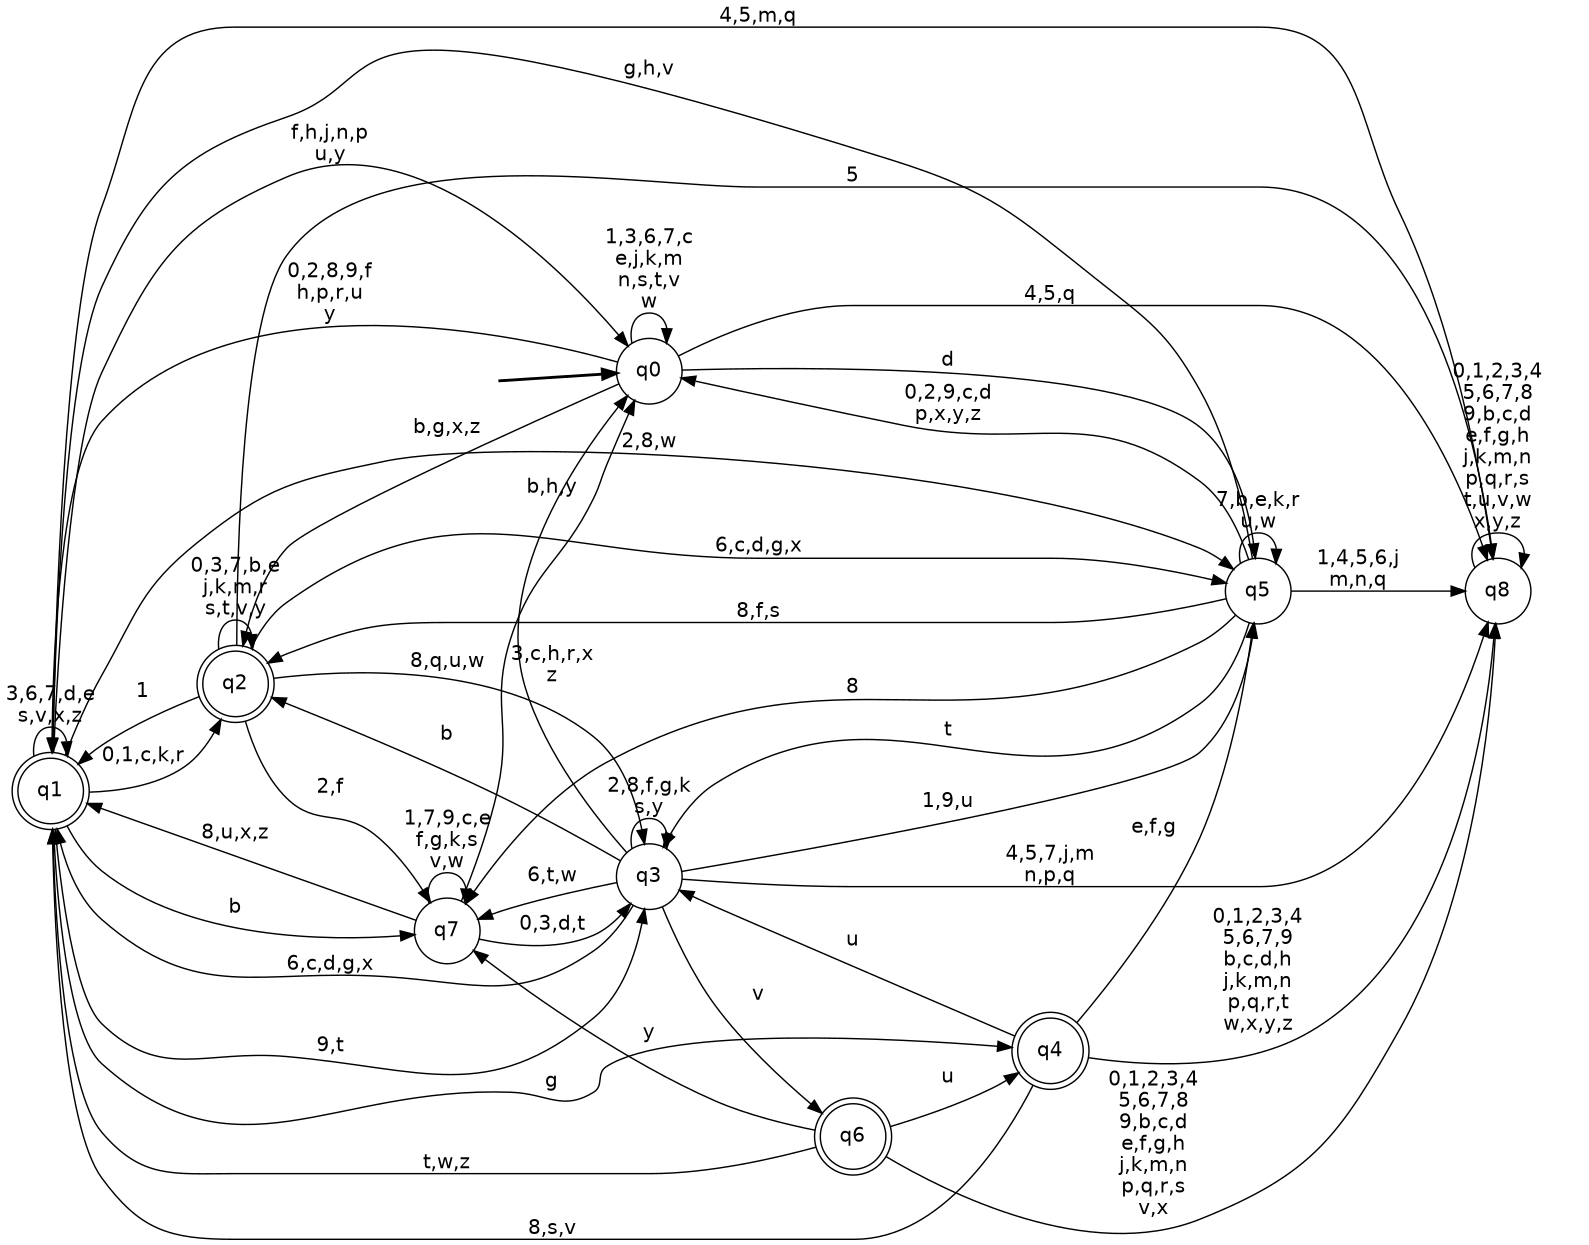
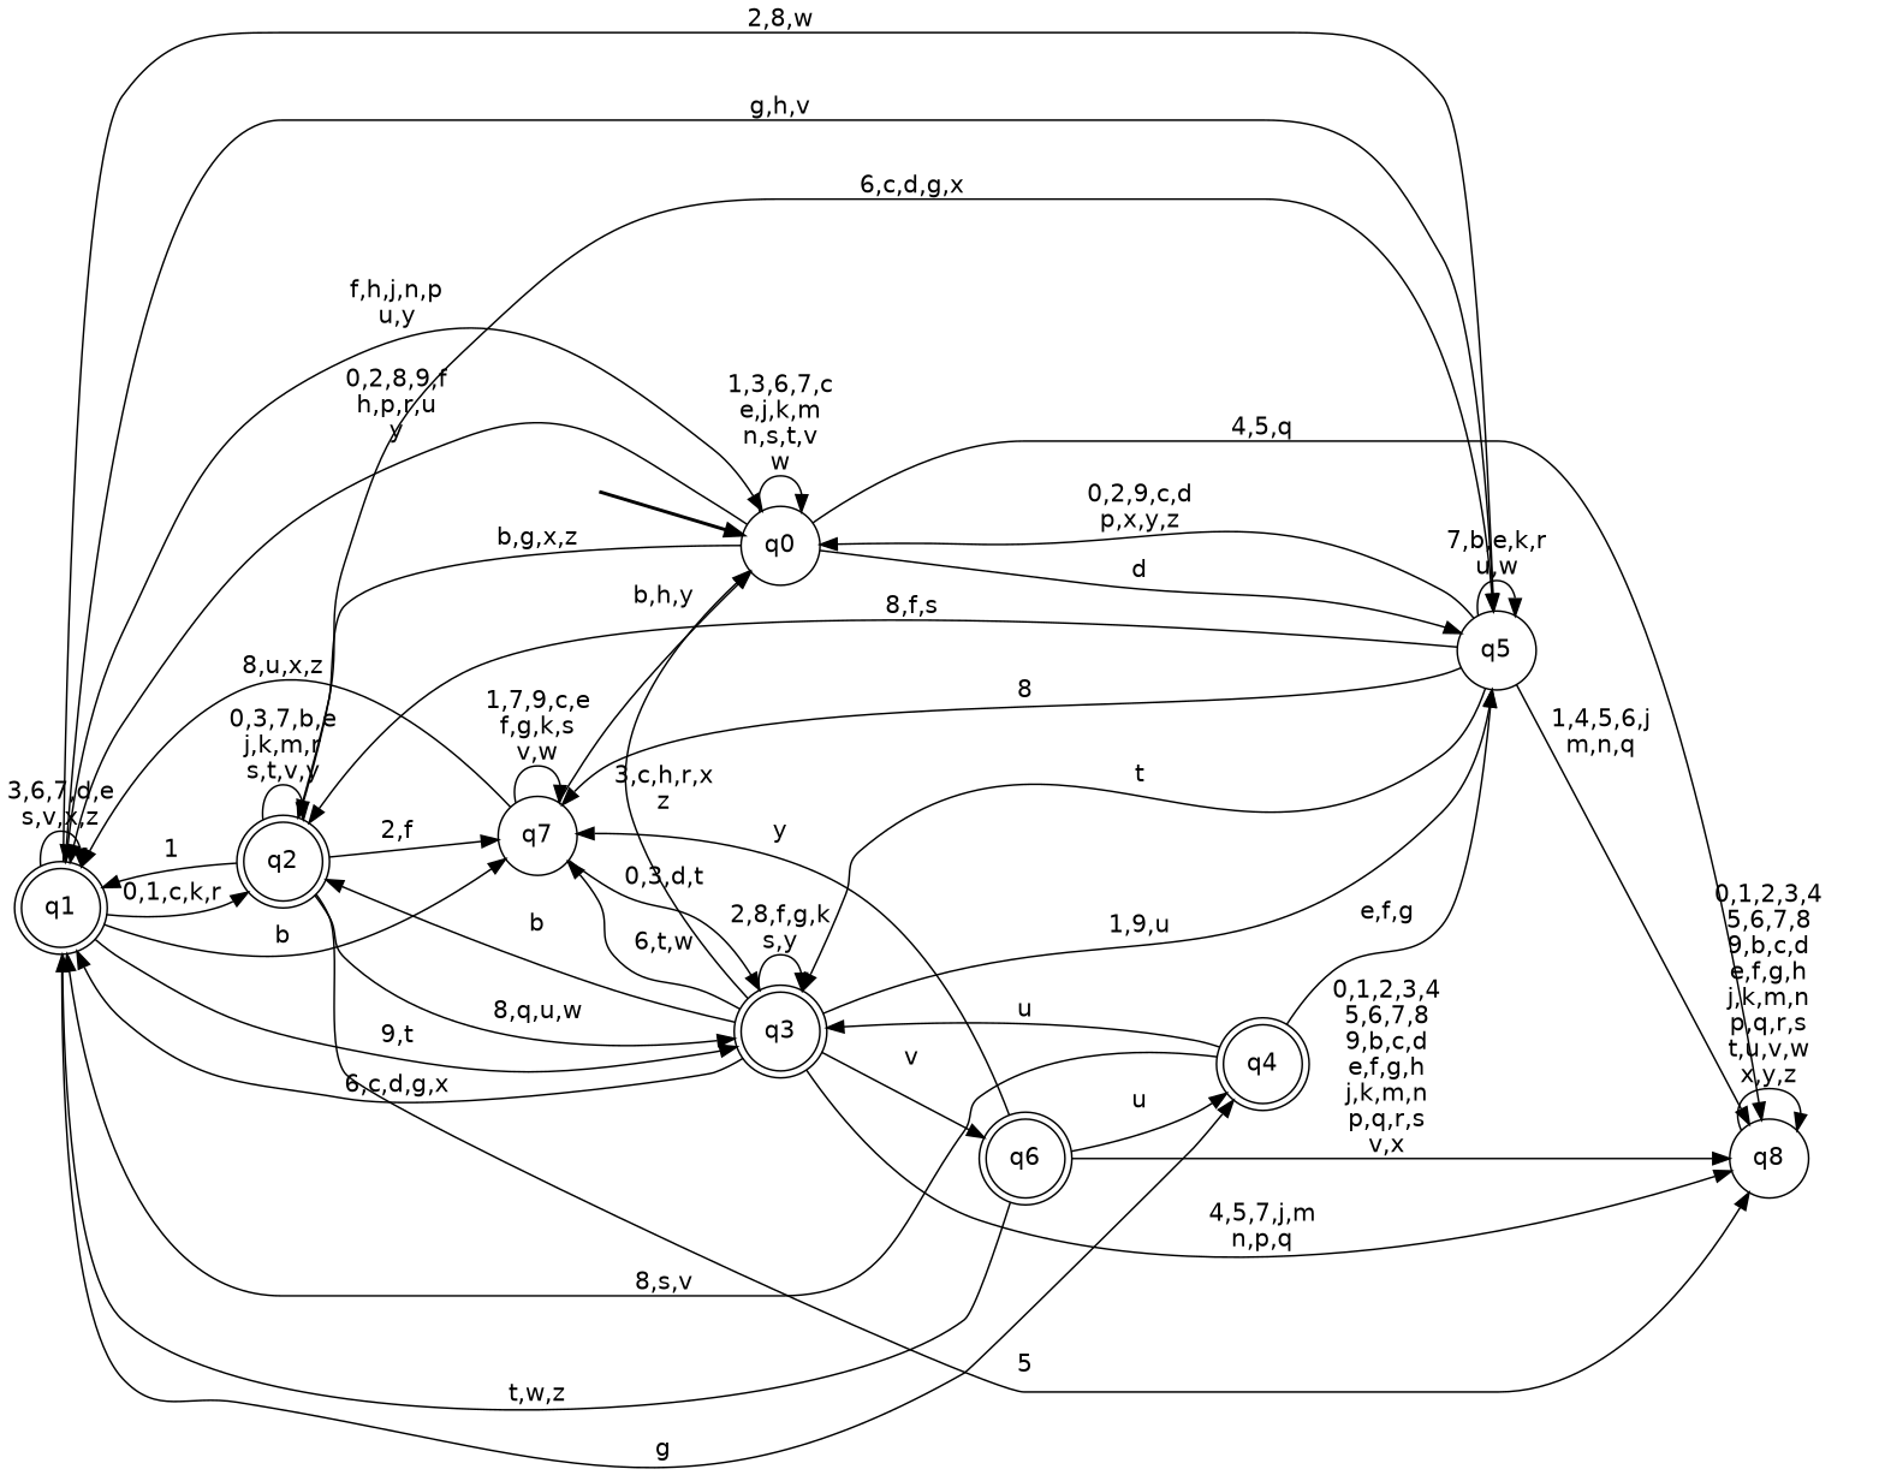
  digraph {
    fontname="DejaVu Sans"
    rankdir=LR
    node [fontname="DejaVu Sans" shape=doublecircle style="rounded,filled" color=black fillcolor=white]
    edge [fontname="DejaVu Sans"]
    __start0 [height=0 shape=none style=invis width=0 color="" fillcolor=""]
    n2 [label=q0 shape=circle style=filled]
    n3 [label=q1]
    n4 [label=q2]
    n5 [label=q5 shape=circle style=filled]
    n6 [label=q8 shape=circle style=filled]
-   n7 [label=q3 shape=circle]
+   n7 [label=q3]
    n8 [label=q4]
    n9 [label=q7 shape=circle]
    n10 [label=q6]
    subgraph cluster_1 {
      nodesep=0.15
      ranksep=0.15
      style=invis
      __start0
      n2
    }
    __start0 -> n2 [penwidth=2]
    n2 -> n2 [label="1,3,6,7,c\ne,j,k,m\nn,s,t,v\nw"]
    n2 -> n3 [label="0,2,8,9,f\nh,p,r,u\ny"]
    n2 -> n4 [label="b,g,x,z"]
    n2 -> n5 [label=d]
    n2 -> n6 [label="4,5,q"]
    n3 -> n2 [label="f,h,j,n,p\nu,y"]
    n3 -> n3 [label="3,6,7,d,e\ns,v,x,z"]
    n3 -> n4 [label="0,1,c,k,r"]
    n3 -> n5 [label="2,8,w"]
-   n3 -> n6 [label="4,5,m,q"]
    n3 -> n7 [label="9,t"]
    n3 -> n8 [label=g]
    n3 -> n9 [label=b]
    n4 -> n3 [label=1]
    n4 -> n4 [label="0,3,7,b,e\nj,k,m,r\ns,t,v,y"]
    n4 -> n5 [label="6,c,d,g,x"]
    n4 -> n6 [label=5]
    n4 -> n7 [label="8,q,u,w"]
    n4 -> n9 [label="2,f"]
    n5 -> n2 [label="0,2,9,c,d\np,x,y,z"]
    n5 -> n3 [label="g,h,v"]
    n5 -> n4 [label="8,f,s"]
    n5 -> n5 [label="7,b,e,k,r\nu,w"]
    n5 -> n6 [label="1,4,5,6,j\nm,n,q"]
    n5 -> n7 [label=t]
    n5 -> n9 [label=8]
    n6 -> n6 [label="0,1,2,3,4\n5,6,7,8\n9,b,c,d\ne,f,g,h\nj,k,m,n\np,q,r,s\nt,u,v,w\nx,y,z"]
    n7 -> n2 [label="3,c,h,r,x\nz"]
    n7 -> n3 [label="6,c,d,g,x"]
    n7 -> n4 [label=b]
    n7 -> n5 [label="1,9,u"]
    n7 -> n6 [label="4,5,7,j,m\nn,p,q"]
    n7 -> n7 [label="2,8,f,g,k\ns,y"]
    n7 -> n9 [label="6,t,w"]
    n7 -> n10 [label=v]
    n8 -> n3 [label="8,s,v"]
    n8 -> n5 [label="e,f,g"]
-   n8 -> n6 [label="0,1,2,3,4\n5,6,7,9\nb,c,d,h\nj,k,m,n\np,q,r,t\nw,x,y,z"]
    n8 -> n7 [label=u]
    n9 -> n2 [label="b,h,y"]
    n9 -> n3 [label="8,u,x,z"]
    n9 -> n7 [label="0,3,d,t"]
    n9 -> n9 [label="1,7,9,c,e\nf,g,k,s\nv,w"]
    n10 -> n3 [label="t,w,z"]
    n10 -> n6 [label="0,1,2,3,4\n5,6,7,8\n9,b,c,d\ne,f,g,h\nj,k,m,n\np,q,r,s\nv,x"]
    n10 -> n8 [label=u]
    n10 -> n9 [label=y]
  }
